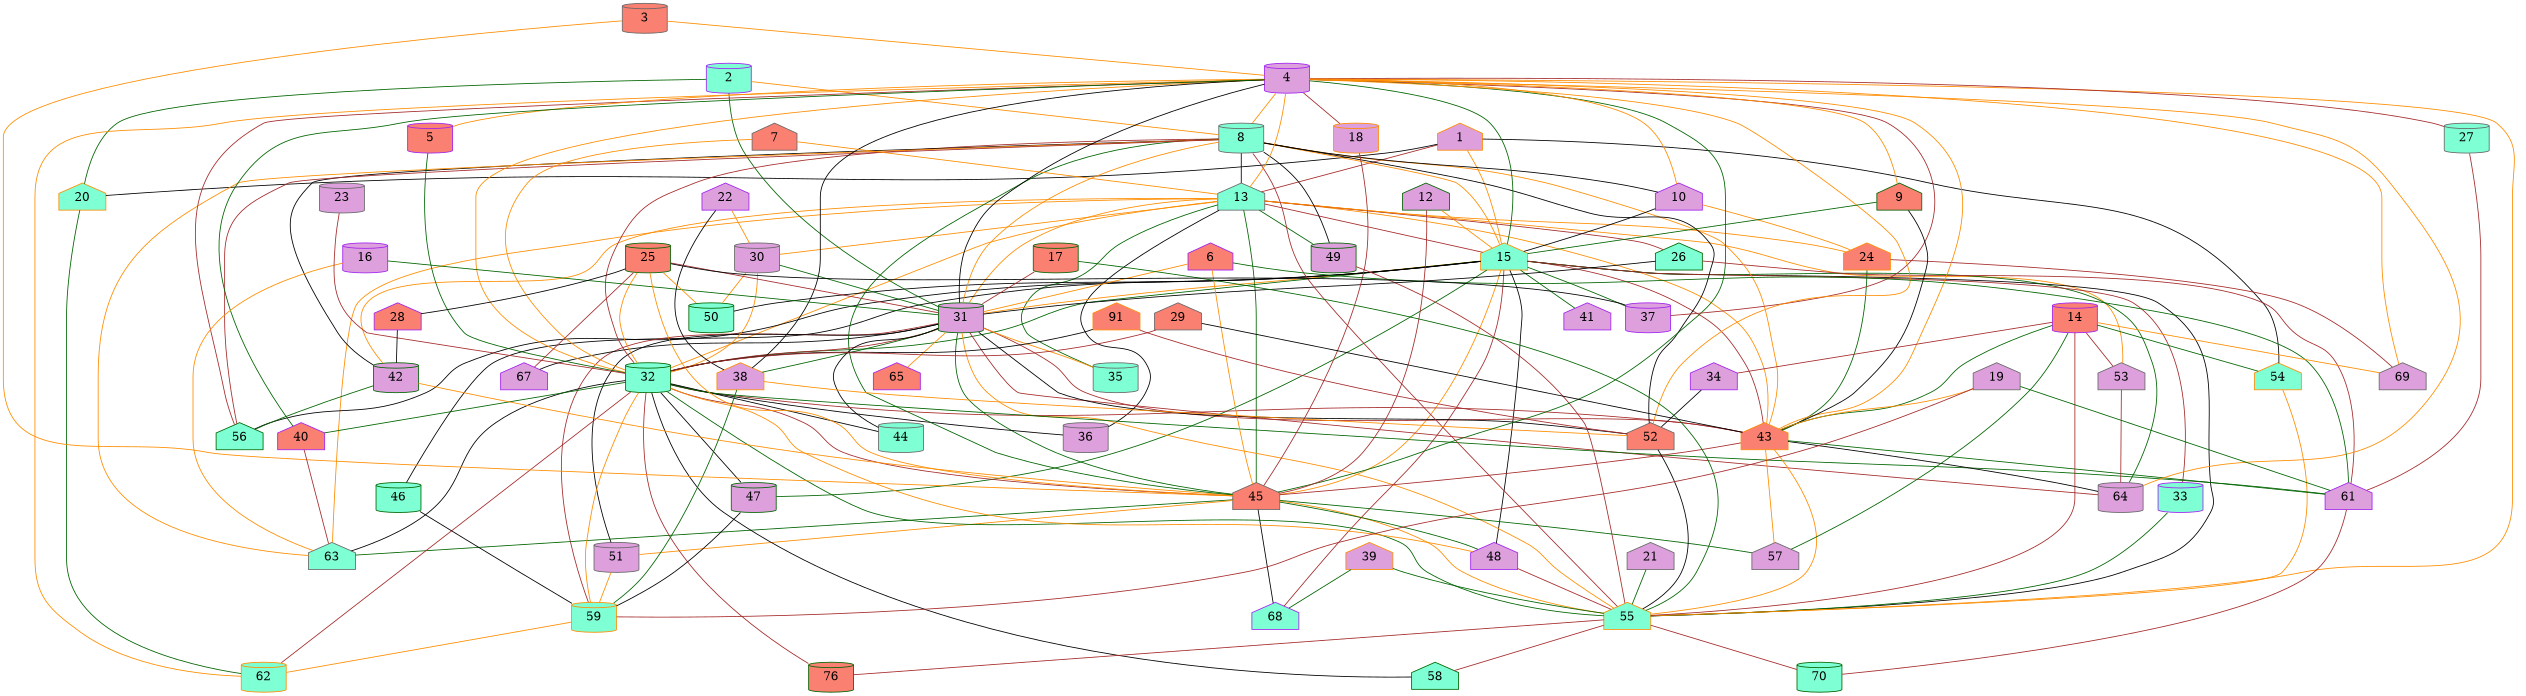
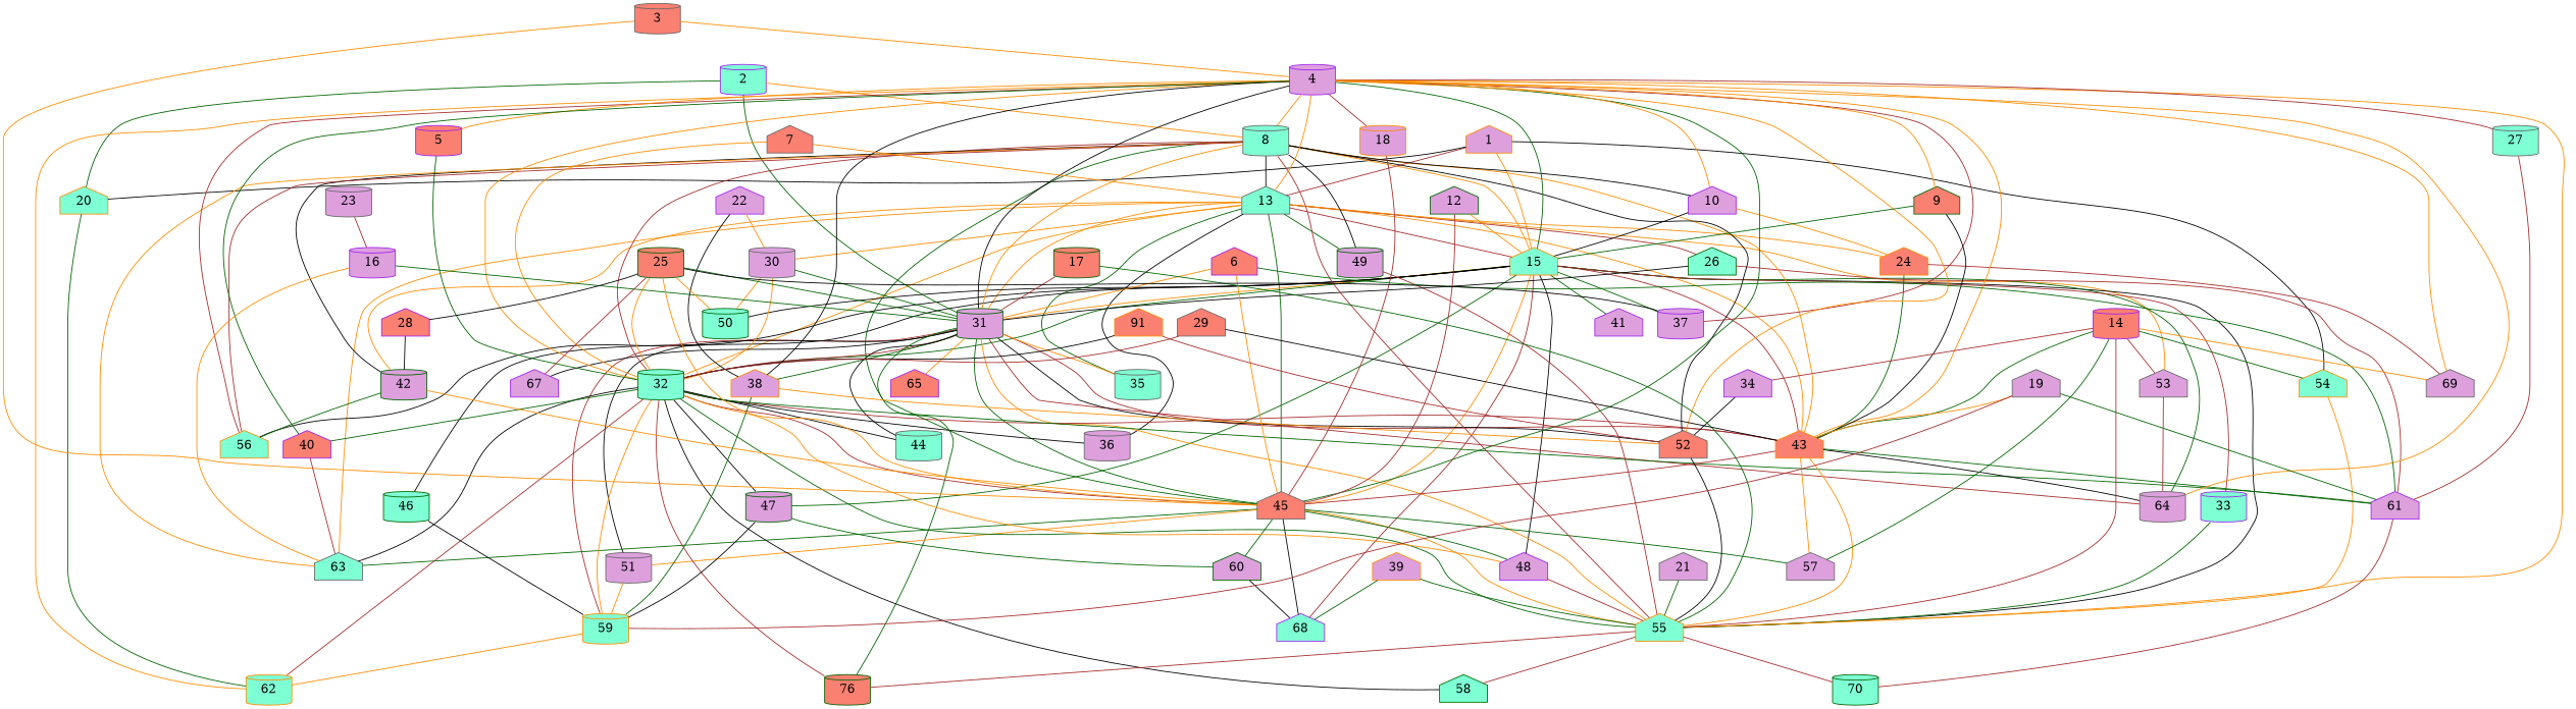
  graph {
    node [color=gray40 fillcolor=plum shape=house style=filled]
    edge [color=darkorange weight=1.0]
    1 [color=darkorange]
    13 [fillcolor=aquamarine]
    15 [color=darkorange fillcolor=aquamarine]
    20 [color=darkorange fillcolor=aquamarine]
    54 [color=darkorange fillcolor=aquamarine]
    31 [color=darkgreen shape=cylinder]
    45 [fillcolor=salmon]
    32 [color=darkgreen fillcolor=aquamarine shape=cylinder]
    43 [color=darkorange fillcolor=salmon]
    42 [color=darkgreen shape=cylinder]
    49 [color=darkgreen shape=cylinder]
    63 [fillcolor=aquamarine]
    24 [color=darkorange fillcolor=salmon]
    26 [color=darkgreen fillcolor=aquamarine]
    30 [shape=cylinder]
    35 [fillcolor=aquamarine shape=cylinder]
    36 [shape=cylinder]
    53
    37 [color=purple shape=cylinder]
    55 [color=darkorange fillcolor=aquamarine]
-   56 [color=darkgreen fillcolor=aquamarine]
+   56 [color=darkorange fillcolor=aquamarine]
    64 [shape=cylinder]
    33 [color=purple fillcolor=aquamarine shape=cylinder]
    41 [color=purple]
    46 [color=darkgreen fillcolor=aquamarine shape=cylinder]
    47 [color=darkgreen shape=cylinder]
    48 [color=purple]
    50 [color=darkgreen fillcolor=aquamarine shape=cylinder]
    68 [color=purple fillcolor=aquamarine]
    62 [color=darkorange fillcolor=aquamarine shape=cylinder]
    2 [color=purple fillcolor=aquamarine shape=cylinder]
    8 [fillcolor=aquamarine shape=cylinder]
    10 [color=purple]
    52 [fillcolor=salmon]
    38 [color=darkorange]
    59 [color=darkorange fillcolor=aquamarine shape=cylinder]
    67 [color=purple]
    44 [fillcolor=aquamarine shape=cylinder]
    51 [shape=cylinder]
    65 [color=purple fillcolor=salmon]
    n41 [color=darkgreen fillcolor=salmon label=76 shape=cylinder]
    3 [fillcolor=salmon shape=cylinder]
    4 [color=purple shape=cylinder]
    5 [color=purple fillcolor=salmon shape=cylinder]
    9 [color=darkgreen fillcolor=salmon]
    18 [color=darkorange shape=cylinder]
    27 [fillcolor=aquamarine shape=cylinder]
    40 [color=purple fillcolor=salmon]
    69
    57
+   60 [color=darkgreen]
    61 [color=purple]
    58 [color=darkgreen fillcolor=aquamarine]
    70 [color=darkgreen fillcolor=aquamarine shape=cylinder]
    6 [color=purple fillcolor=salmon]
    7 [fillcolor=salmon]
    n57 [color=darkorange fillcolor=salmon label=91]
    12 [color=darkgreen]
    14 [color=purple fillcolor=salmon shape=cylinder]
    34 [color=purple]
    16 [color=purple shape=cylinder]
    17 [color=darkgreen fillcolor=salmon shape=cylinder]
    19
    21
    22 [color=purple]
    23 [shape=cylinder]
    25 [color=darkgreen fillcolor=salmon shape=cylinder]
    28 [color=purple fillcolor=salmon]
    29 [fillcolor=salmon]
    39 [color=darkorange]
    1 -- 13 [color=brown]
    1 -- 15
    1 -- 20 [color=black]
    1 -- 54 [color=black]
    13 -- 15 [color=brown weight=3.0]
    13 -- 31 [weight=3.0]
    13 -- 45 [color=darkgreen weight=3.0]
    13 -- 32 [weight=2.0]
    13 -- 43 [weight=2.0]
    13 -- 42
    13 -- 49 [color=darkgreen weight=2.0]
    13 -- 63
    13 -- 24
    13 -- 26 [color=brown]
    13 -- 30
    13 -- 35 [color=darkgreen weight=2.0]
    13 -- 36 [color=black]
    13 -- 53
    15 -- 31
    15 -- 45
    15 -- 32 [color=darkgreen]
    15 -- 43 [color=brown weight=2.0]
    15 -- 37 [color=darkgreen]
    15 -- 55 [color=black]
    15 -- 56 [color=black weight=2.0]
    15 -- 64 [color=darkgreen weight=2.0]
    15 -- 33 [color=brown]
    15 -- 41 [color=darkgreen]
    15 -- 46 [color=black]
    15 -- 47 [color=darkgreen]
    15 -- 48 [color=black]
    15 -- 50 [color=black]
    15 -- 68 [color=brown]
    20 -- 62 [color=darkgreen]
    54 -- 55
    31 -- 45 [color=darkgreen]
    31 -- 32 [color=brown]
    31 -- 43 [color=brown weight=3.0]
    31 -- 35
    31 -- 55
    31 -- 64 [color=brown]
    31 -- 52 [color=black]
    31 -- 38 [color=darkgreen]
    31 -- 59 [color=brown]
    31 -- 67 [color=black]
    31 -- 44 [color=black]
    31 -- 51 [color=black weight=2.0]
    31 -- 65 [weight=2.0]
+   31 -- n41 [color=darkgreen]
    45 -- 63 [color=darkgreen]
    45 -- 55 [weight=2.0]
    45 -- 48 [color=darkgreen]
    45 -- 68 [color=black]
    45 -- 51
    45 -- 57 [color=darkgreen]
+   45 -- 60 [color=darkgreen weight=2.0]
    32 -- 45 [color=brown]
    32 -- 43 [color=brown]
    32 -- 63 [color=black]
    32 -- 36 [color=black]
    32 -- 55 [color=darkgreen]
    32 -- 47 [color=black]
    32 -- 48
    32 -- 62 [color=brown]
    32 -- 59
    32 -- 44 [color=black]
    32 -- n41 [color=brown]
    32 -- 40 [color=darkgreen weight=2.0]
    32 -- 61 [color=darkgreen]
    32 -- 58 [color=black]
    43 -- 45 [color=brown weight=2.0]
    43 -- 55
    43 -- 64 [color=black]
    43 -- 57
    43 -- 61 [color=darkgreen]
    42 -- 45 [weight=2.0]
    42 -- 56 [color=darkgreen]
    49 -- 55 [color=brown weight=2.0]
    24 -- 43 [color=darkgreen]
    24 -- 69 [color=brown]
    26 -- 31 [color=black]
    26 -- 61 [color=brown]
    30 -- 31 [color=darkgreen]
    30 -- 32
    30 -- 50
    53 -- 64 [color=brown]
    55 -- n41 [color=brown]
    55 -- 58 [color=brown]
    55 -- 70 [color=brown]
    33 -- 55 [color=darkgreen]
    46 -- 59 [color=black]
    47 -- 59 [color=black]
+   47 -- 60 [color=darkgreen]
    48 -- 55 [color=brown]
    2 -- 20 [color=darkgreen]
    2 -- 31 [color=darkgreen]
    2 -- 8
    8 -- 13 [color=black weight=2.0]
    8 -- 15
    8 -- 31
    8 -- 45 [color=darkgreen]
    8 -- 32 [color=brown]
    8 -- 43
    8 -- 42 [color=black]
    8 -- 49 [color=black]
    8 -- 63
    8 -- 55 [color=brown]
    8 -- 56 [color=brown]
    8 -- 10 [color=black]
    8 -- 52 [color=black weight=2.0]
    10 -- 15 [color=black]
    10 -- 24
    52 -- 55 [color=black]
    38 -- 52
    38 -- 59 [color=darkgreen]
    59 -- 62
    51 -- 59
    3 -- 45
    3 -- 4
    4 -- 13 [weight=3.0]
    4 -- 15 [color=darkgreen]
    4 -- 31 [color=black]
    4 -- 45 [color=darkgreen weight=2.0]
    4 -- 32 [weight=3.0]
    4 -- 43
    4 -- 37 [color=brown]
    4 -- 55
    4 -- 56 [color=brown]
    4 -- 64
    4 -- 62
    4 -- 8 [weight=2.0]
    4 -- 10
    4 -- 52
    4 -- 38 [color=black weight=2.0]
    4 -- 5
    4 -- 9
    4 -- 18 [color=brown]
    4 -- 27 [color=brown]
    4 -- 40 [color=darkgreen]
    4 -- 69
    5 -- 32 [color=darkgreen]
    9 -- 15 [color=darkgreen]
    9 -- 43 [color=black]
    18 -- 45 [color=brown]
    27 -- 61 [color=brown]
    40 -- 63 [color=brown]
+   60 -- 68 [color=black]
    61 -- 70 [color=brown]
    6 -- 31
    6 -- 45
    6 -- 61 [color=darkgreen]
    7 -- 13 [weight=2.0]
    7 -- 32
    n57 -- 32 [color=black]
    n57 -- 52 [color=brown]
    12 -- 15
    12 -- 45 [color=brown]
    14 -- 54 [color=darkgreen]
    14 -- 43 [color=darkgreen]
    14 -- 53 [color=brown]
    14 -- 55 [color=brown weight=2.0]
    14 -- 69
    14 -- 57 [color=darkgreen]
    14 -- 34 [color=brown]
    34 -- 52 [color=black]
    16 -- 31 [color=darkgreen]
    16 -- 63
    17 -- 31 [color=brown]
    17 -- 55 [color=darkgreen]
    19 -- 43
    19 -- 59 [color=brown]
    19 -- 61 [color=darkgreen]
    21 -- 55 [color=darkgreen]
    22 -- 30
    22 -- 38 [color=black]
-   23 -- 32 [color=brown]
-   25 -- 31 [color=brown]
+   23 -- 16 [color=brown]
+   25 -- 31 [color=darkgreen]
    25 -- 45
    25 -- 32 [weight=2.0]
    25 -- 37 [color=black]
    25 -- 50
    25 -- 67 [color=brown]
    25 -- 28 [color=black]
    28 -- 42 [color=black]
    29 -- 32 [color=brown]
    29 -- 43 [color=black]
    39 -- 55 [color=darkgreen]
    39 -- 68 [color=darkgreen]
  }
